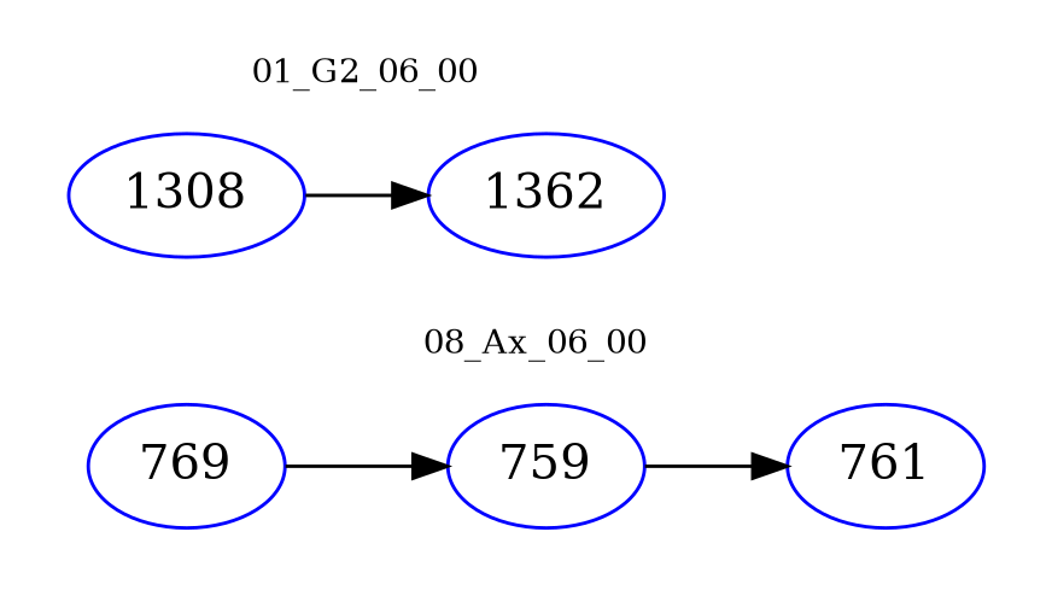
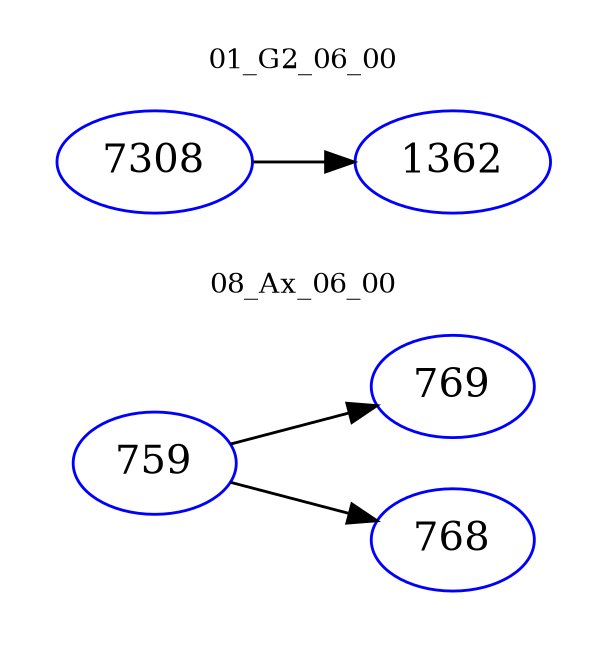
  digraph {
    rankdir=LR
    node [color=blue]
    edge [color=black]
    n1 [label=759]
-   n2 [label=761]
+   n2 [label=768]
    n3 [label=769]
-   n4 [label=1308]
+   n4 [label=7308]
    n5 [label=1362]
    subgraph cluster_1 {
      color=white
      fontsize=10
      label="08_Ax_06_00"
      n1
      n2
      n3
    }
    subgraph cluster_2 {
      color=white
      fontsize=10
      label="01_G2_06_00"
      n4
      n5
    }
    n1 -> n2
-   n3 -> n1
+   n1 -> n3
    n4 -> n5
  }
